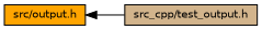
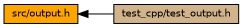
  digraph {
    rankdir=LR
    node [color=black fontname=Helvetica fontsize=10 shape=record style=filled]
    n1 [fillcolor=orange fontcolor=black height=0.2 label="src/output.h" width=0.4]
-   n2 [fillcolor=tan height=0.2 label="src_cpp/test_output.h" width=0.4]
+   n2 [fillcolor=tan height=0.2 label="test_cpp/test_output.h" width=0.4]
    n1 -> n2 [color=black dir=back fontname=Helvetica fontsize=10 labelfontname=Helvetica labelfontsize=10 style=solid]
  }
